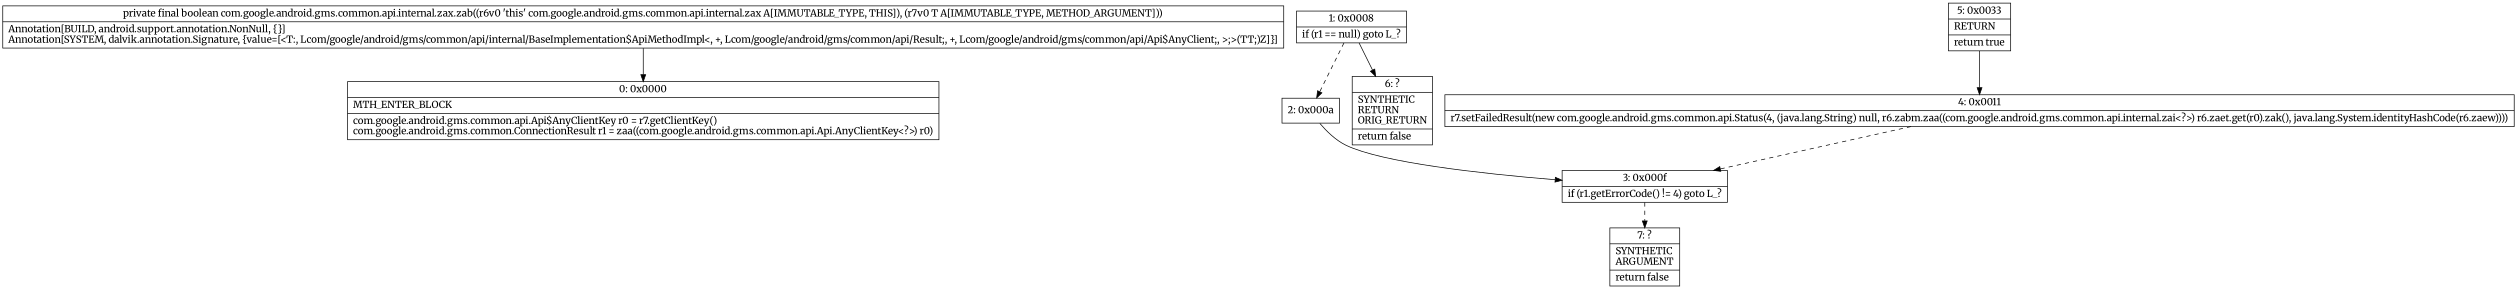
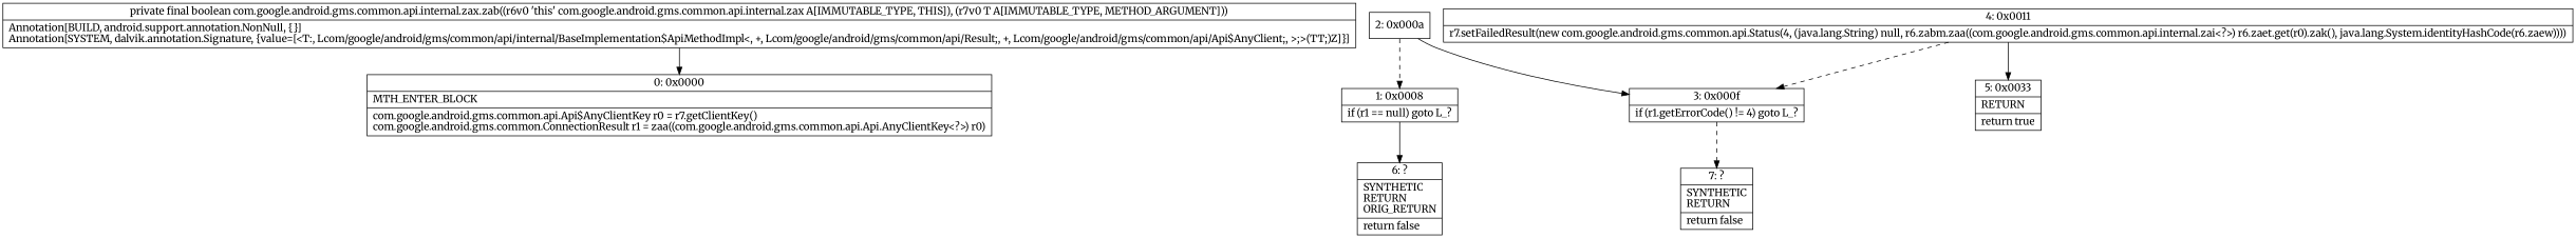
  digraph {
    fontname=Merriweather
    node [fontname=Merriweather shape=record]
    edge [fontname=Merriweather]
    n1 [label="{0\:\ 0x0000|MTH_ENTER_BLOCK\l|com.google.android.gms.common.api.Api$AnyClientKey r0 = r7.getClientKey()\lcom.google.android.gms.common.ConnectionResult r1 = zaa((com.google.android.gms.common.api.Api.AnyClientKey\<?\>) r0)\l}"]
    n2 [label="{1\:\ 0x0008|if (r1 == null) goto L_?\l}"]
    n3 [label="{2\:\ 0x000a}"]
    n4 [label="{6\:\ ?|SYNTHETIC\lRETURN\lORIG_RETURN\l|return false\l}"]
    n5 [label="{3\:\ 0x000f|if (r1.getErrorCode() != 4) goto L_?\l}"]
-   n6 [label="{7\:\ ?|SYNTHETIC\lARGUMENT\l|return false\l}"]
+   n6 [label="{7\:\ ?|SYNTHETIC\lRETURN\l|return false\l}"]
    n7 [label="{4\:\ 0x0011|r7.setFailedResult(new com.google.android.gms.common.api.Status(4, (java.lang.String) null, r6.zabm.zaa((com.google.android.gms.common.api.internal.zai\<?\>) r6.zaet.get(r0).zak(), java.lang.System.identityHashCode(r6.zaew))))\l}"]
    n8 [label="{5\:\ 0x0033|RETURN\l|return true\l}"]
    n9 [label="{private final boolean com.google.android.gms.common.api.internal.zax.zab((r6v0 'this' com.google.android.gms.common.api.internal.zax A[IMMUTABLE_TYPE, THIS]), (r7v0 T A[IMMUTABLE_TYPE, METHOD_ARGUMENT]))  | Annotation[BUILD, android.support.annotation.NonNull, \{\}]\lAnnotation[SYSTEM, dalvik.annotation.Signature, \{value=[\<T:, Lcom\/google\/android\/gms\/common\/api\/internal\/BaseImplementation$ApiMethodImpl\<, +, Lcom\/google\/android\/gms\/common\/api\/Result;, +, Lcom\/google\/android\/gms\/common\/api\/Api$AnyClient;, \>;\>(TT;)Z]\}]\l}"]
-   n2 -> n3 [style=dashed]
+   n3 -> n2 [style=dashed]
    n2 -> n4
    n3 -> n5
    n5 -> n6 [style=dashed]
    n7 -> n5 [style=dashed]
-   n8 -> n7
+   n7 -> n8
    n9 -> n1
  }
